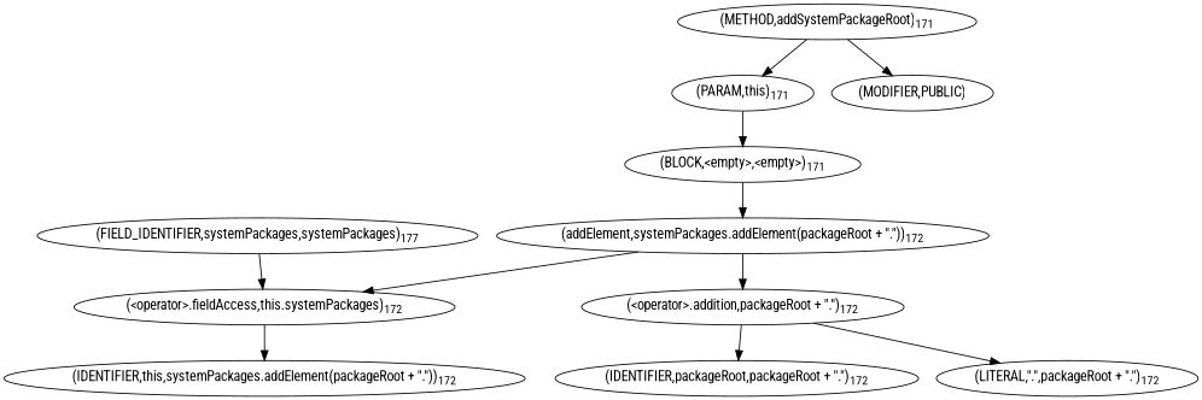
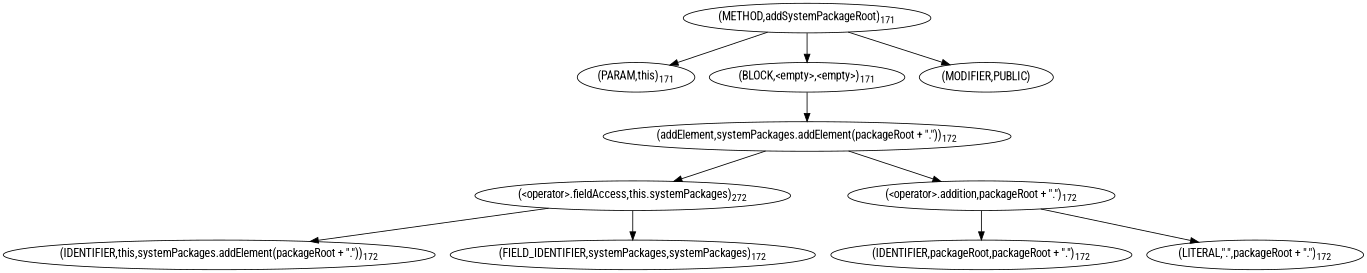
  digraph {
    fontname="Roboto Condensed"
    node [fontname="Roboto Condensed"]
    edge [fontname="Roboto Condensed"]
    n1 [label=<(METHOD,addSystemPackageRoot)<SUB>171</SUB>>]
    n2 [label=<(PARAM,this)<SUB>171</SUB>>]
    n3 [label=<(BLOCK,&lt;empty&gt;,&lt;empty&gt;)<SUB>171</SUB>>]
    n4 [label=<(MODIFIER,PUBLIC)>]
    n5 [label=<(addElement,systemPackages.addElement(packageRoot + &quot;.&quot;))<SUB>172</SUB>>]
-   n6 [label=<(&lt;operator&gt;.fieldAccess,this.systemPackages)<SUB>172</SUB>>]
+   n6 [label=<(&lt;operator&gt;.fieldAccess,this.systemPackages)<SUB>272</SUB>>]
    n7 [label=<(&lt;operator&gt;.addition,packageRoot + &quot;.&quot;)<SUB>172</SUB>>]
    n8 [label=<(IDENTIFIER,this,systemPackages.addElement(packageRoot + &quot;.&quot;))<SUB>172</SUB>>]
-   n9 [label=<(FIELD_IDENTIFIER,systemPackages,systemPackages)<SUB>177</SUB>>]
+   n9 [label=<(FIELD_IDENTIFIER,systemPackages,systemPackages)<SUB>172</SUB>>]
    n10 [label=<(IDENTIFIER,packageRoot,packageRoot + &quot;.&quot;)<SUB>172</SUB>>]
    n11 [label=<(LITERAL,&quot;.&quot;,packageRoot + &quot;.&quot;)<SUB>172</SUB>>]
    n1 -> n2
-   n2 -> n3
+   n1 -> n3
    n1 -> n4
    n3 -> n5
    n5 -> n6
    n5 -> n7
    n6 -> n8
-   n9 -> n6
+   n6 -> n9
    n7 -> n10
    n7 -> n11
  }
